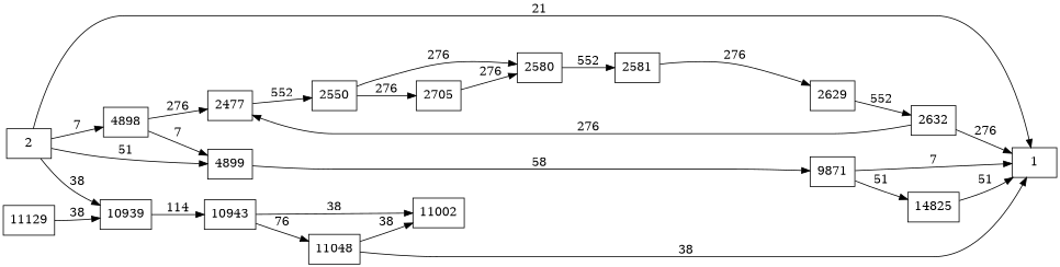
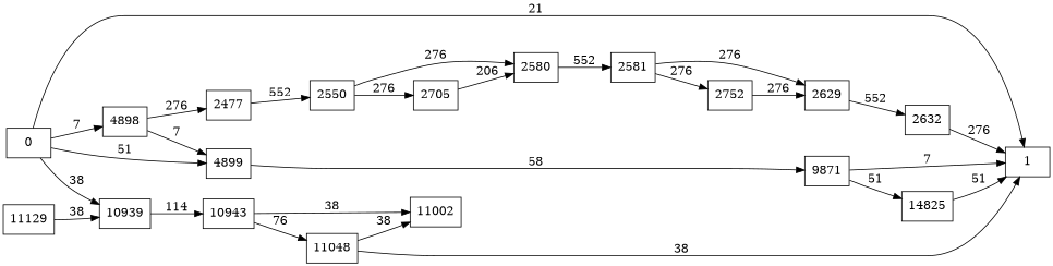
  digraph {
    rankdir=LR
    node [shape=rectangle]
    2477
    2550
    2580
    2705
    2581
    2629
+   2752
    2632
    1
    4898
    4899
    9871
    14825
    10939
    10943
    11002
    11048
    11129
-   0 [label=2]
+   0
    2477 -> 2550 [label=552]
    2550 -> 2580 [label=276]
    2550 -> 2705 [label=276]
    2580 -> 2581 [label=552]
-   2705 -> 2580 [label=276]
+   2705 -> 2580 [label=206]
    2581 -> 2629 [label=276]
+   2581 -> 2752 [label=276]
    2629 -> 2632 [label=552]
-   2632 -> 2477 [label=276]
+   2752 -> 2629 [label=276]
    2632 -> 1 [label=276]
    4898 -> 2477 [label=276]
    4898 -> 4899 [label=7]
    4899 -> 9871 [label=58]
    9871 -> 1 [label=7]
    9871 -> 14825 [label=51]
    14825 -> 1 [label=51]
    10939 -> 10943 [label=114]
    10943 -> 11002 [label=38]
    10943 -> 11048 [label=76]
    11048 -> 1 [label=38]
    11048 -> 11002 [label=38]
    11129 -> 10939 [label=38]
    0 -> 1 [label=21]
    0 -> 4898 [label=7]
    0 -> 4899 [label=51]
    0 -> 10939 [label=38]
  }
